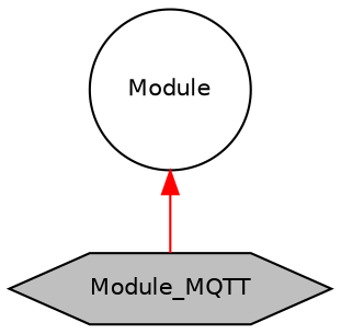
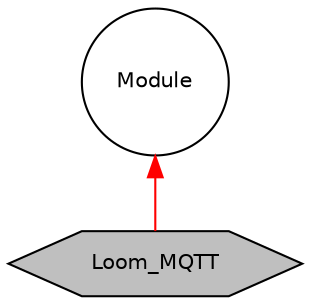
  digraph {
    node [color=black fontname=Helvetica fontsize=10 style=filled]
-   n1 [fillcolor=grey75 fontcolor=black height=0.2 label=Module_MQTT shape=hexagon width=0.4]
+   n1 [fillcolor=grey75 fontcolor=black height=0.2 label=Loom_MQTT shape=hexagon width=0.4]
    n2 [fillcolor=white height=0.2 label=Module shape=circle width=0.4]
    n2 -> n1 [color=red dir=back fontname=Helvetica fontsize=10 labelfontname=Helvetica labelfontsize=10 style=solid]
  }
